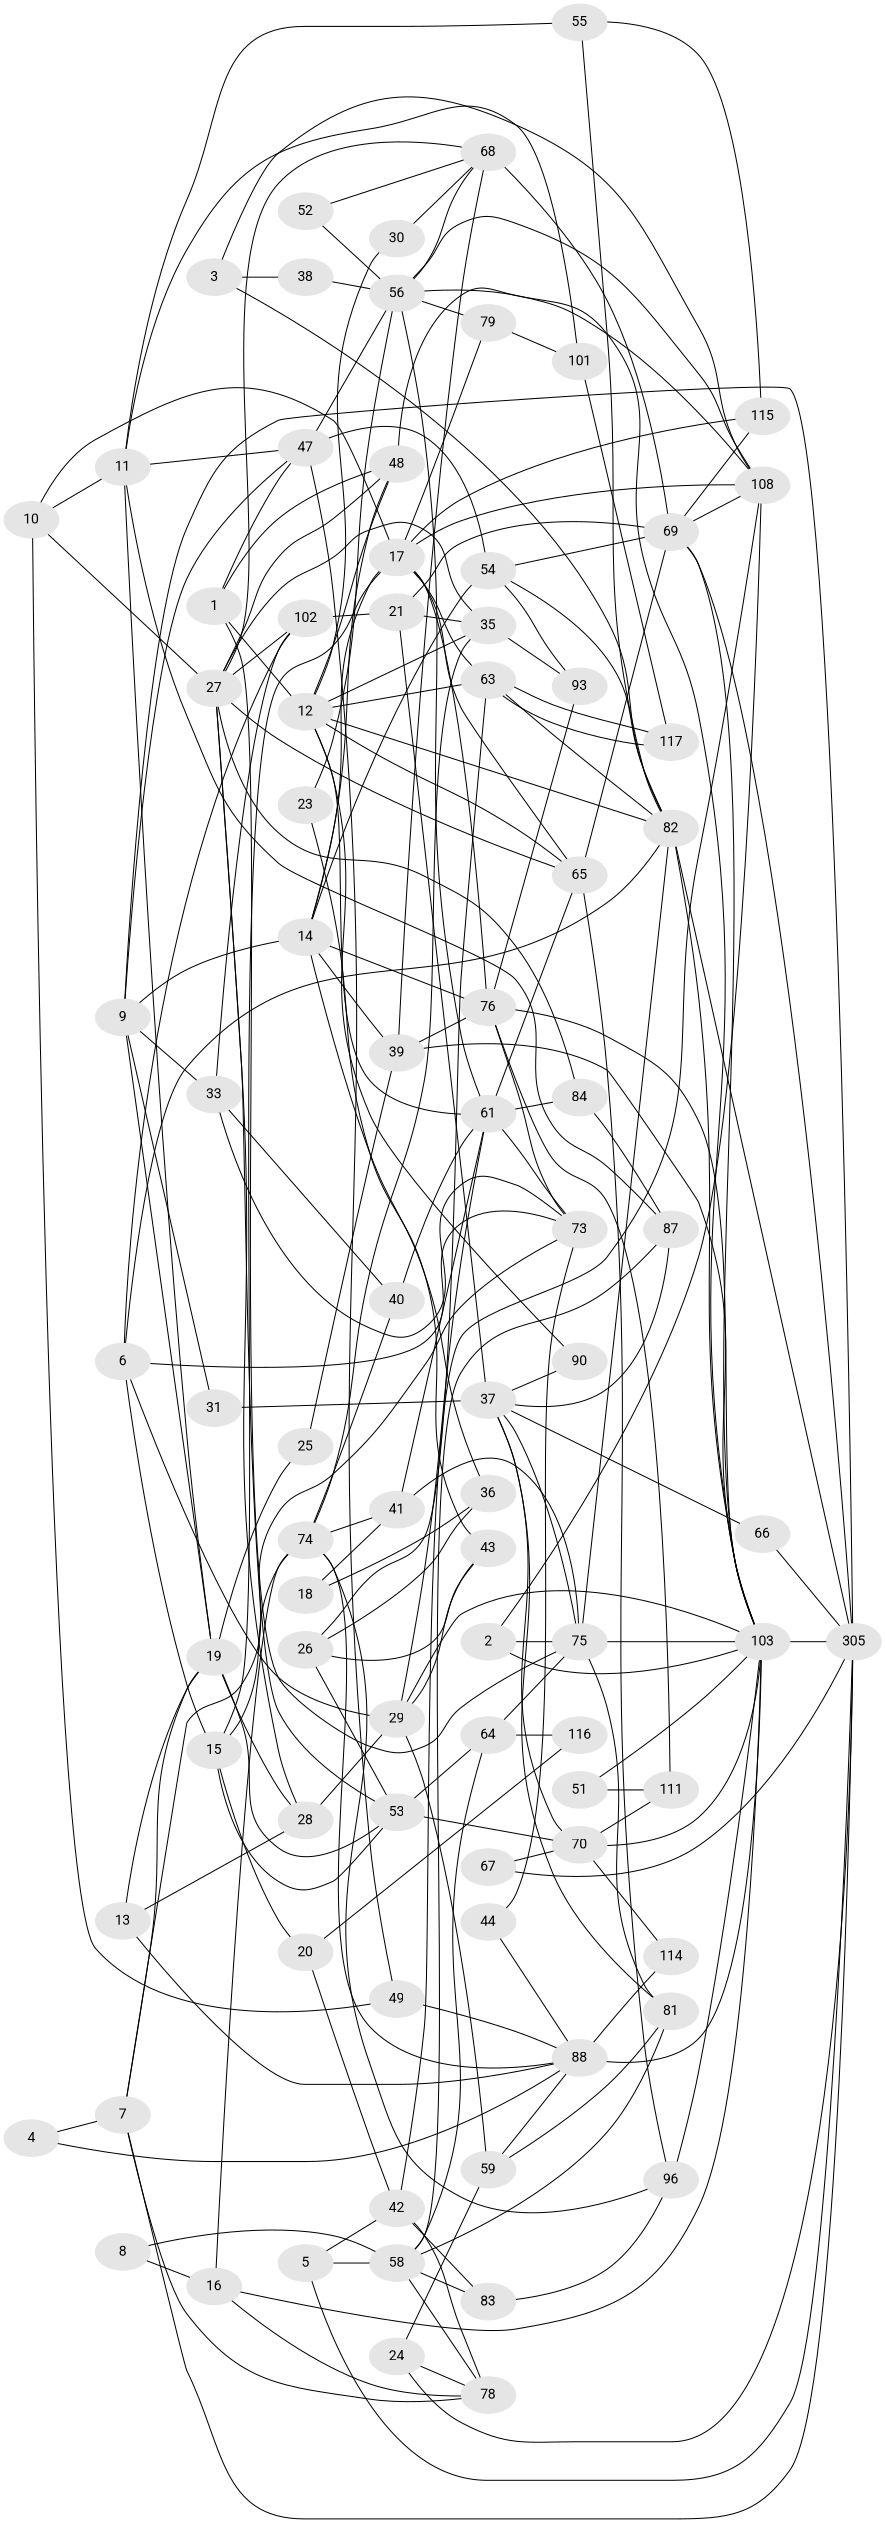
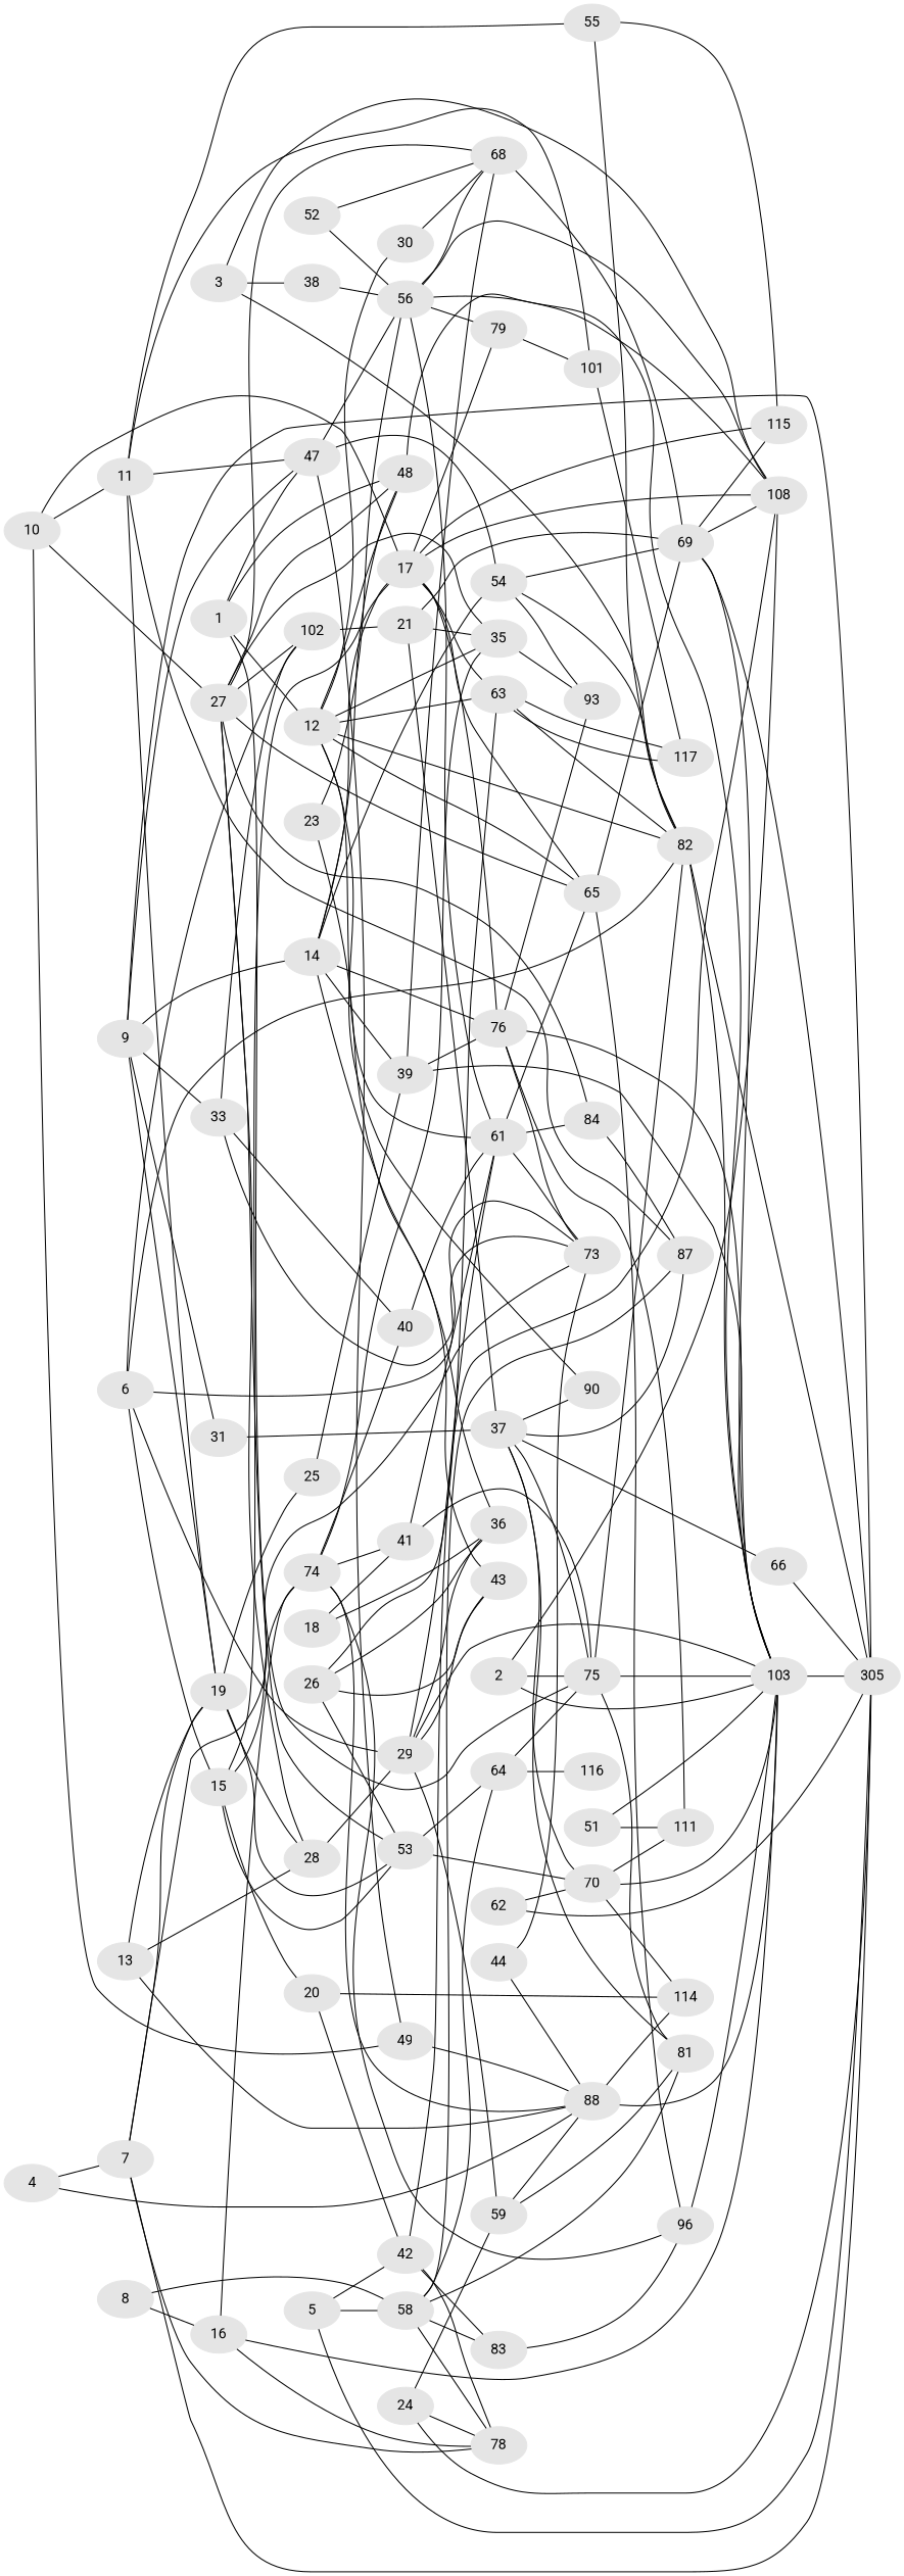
  graph {
    fontname=Roboto
    rankdir=LR
    node [color=gray90 fontname=Roboto style=filled]
    edge [fontname=Roboto]
    12 [super="+22"]
    48 [super="+120"]
    82 [super="+99"]
    30
    35 [super="+71"]
    61 [super="+106"]
    63 [super="+124"]
    65 [super="+118"]
    90
    1
    47 [super="+64"]
    75 [super="+89"]
    49
    54
    56 [super="+57"]
    108 [super="+122"]
    103 [super="+104"]
    81
    2
    n20 [label=305 super="+113"]
    3
    38
    7 [super="+32"]
    73
    19 [super="+92"]
    78
    4
    88 [super="+110"]
    114
    42 [super="+98"]
    83
    5
    58 [super="+121"]
    87
    n35 [label=64]
    15 [super="+100"]
    17 [super="+77"]
    20
    n39 [label=74 super="+74"]
    53 [super="+109"]
    6
    29 [super="+45"]
    102
    36
    43
    59
    21
    28
    25
    16 [super="+123"]
    8
    9 [super="+72"]
    14 [super="+97"]
    31
    33 [super="+107"]
    39 [super="+91"]
    n57 [label=76 super="+76"]
    37 [super="+95"]
    40
    11 [super="+119"]
    55
    101
    10
    27 [super="+86"]
    79
    115
    68 [super="+85"]
    84
    117
    93
    69 [super="+80"]
    96
    13
    111
    116
    41 [super="+60"]
    70 [super="+112"]
    18 [super="+94"]
    66
    23
    24
    26 [super="+50"]
    44
    51
    52
-   62 [label=67]
+   62
    12 -- 48
    12 -- 82
    12 -- 30
    12 -- 35
    12 -- 61
    12 -- 63
    12 -- 65
    12 -- 90
    48 -- 108
    82 -- 103
    82 -- n20
    30 -- 68
    35 -- 93
    61 -- 65
    61 -- 73
    61 -- 84
    63 -- 82
    63 -- 117
    63 -- 117
    65 -- 69
    65 -- 96
    1 -- 12
    1 -- 48
    1 -- 47
    1 -- 75
    47 -- 49
    47 -- 54
    47 -- 56
    75 -- 82
    75 -- 103 [weight=2]
    75 -- 81
    49 -- 88
    54 -- 82
    54 -- 93
    54 -- 69
    56 -- 61
    56 -- 108
    56 -- 103
    56 -- 79
    56 -- 68
    103 -- n20
    2 -- 75
    2 -- 108
    2 -- 103
    3 -- 82
    3 -- 108
    3 -- 38
    38 -- 56
    7 -- n20
    7 -- 73
    7 -- 19
    7 -- 78
    19 -- 53
    19 -- 28
    19 -- 25
    4 -- 7
    4 -- 88
    88 -- 103
    88 -- 114
    42 -- 108
    42 -- 78
    42 -- 83
    83 -- 96
    5 -- n20
    5 -- 42
    5 -- 58
    58 -- 81
    58 -- 78
    58 -- 83
    58 -- 87
    58 -- n35
    n35 -- 75
    n35 -- 116
    15 -- 17
    15 -- 20
    15 -- n39
    15 -- 53
    17 -- 63 [weight=2]
    17 -- 65
    17 -- 108
    17 -- n57
    17 -- 79
    17 -- 115
    20 -- 42
-   20 -- 116
+   20 -- 114
    n39 -- 35
    n39 -- 88
    n39 -- 40
    n39 -- 96
    n39 -- 41
    53 -- n35
    53 -- 70
    6 -- 82
    6 -- 73
    6 -- 15
    6 -- 29
    6 -- 102
    29 -- 61
    29 -- 103
+   29 -- 36
    29 -- 43
    29 -- 59
    102 -- 21
    59 -- 81
    59 -- 88
    21 -- 35
    21 -- 37
    21 -- 69
    28 -- 29
    25 -- 39
    16 -- 103
    16 -- 78
    16 -- n39
    8 -- 58
    8 -- 16
    9 -- 47
    9 -- n20
    9 -- 19
    9 -- 14
    9 -- 31
    9 -- 33
    14 -- 48
    14 -- 54
    14 -- 17
    14 -- 36
    14 -- 39
    14 -- n57
    31 -- 37
    33 -- 73
    33 -- 102
    33 -- 40
    39 -- 103
    39 -- n57
    39 -- 68
    n57 -- 103
    n57 -- 73
    n57 -- 93
    n57 -- 111
    37 -- 90
    37 -- 75
    37 -- 81
    37 -- 87
    37 -- 70
    37 -- 66
    40 -- 61
    11 -- 47
    11 -- 19
    11 -- 87
    11 -- 55
    11 -- 101
    55 -- 82
    55 -- 115
    101 -- 117
    10 -- 49
    10 -- 17
    10 -- 11
    10 -- 27
    27 -- 48
    27 -- 35
    27 -- 65
    27 -- 53
    27 -- 102
    27 -- 28 [weight=2]
    27 -- 68
    27 -- 84
    79 -- 101
    68 -- 69
    84 -- 87
    69 -- 108
    69 -- 103
    69 -- n20
    69 -- 115
    96 -- 103
    13 -- 19
    13 -- 88 [weight=2]
    13 -- 28
    41 -- 61 [weight=2]
    41 -- 75
    70 -- 103 [weight=2]
    70 -- 114
    70 -- 111
    18 -- 36 [weight=2]
    18 -- 41
    66 -- n20
    23 -- 56
    23 -- 43
    24 -- n20
    24 -- 78
    24 -- 59
    26 -- 63
    26 -- 53
    26 -- 36
    26 -- 43
    44 -- 73
    44 -- 88
    51 -- 103
    51 -- 111
    52 -- 56
    52 -- 68
    62 -- n20
    62 -- 70
  }
